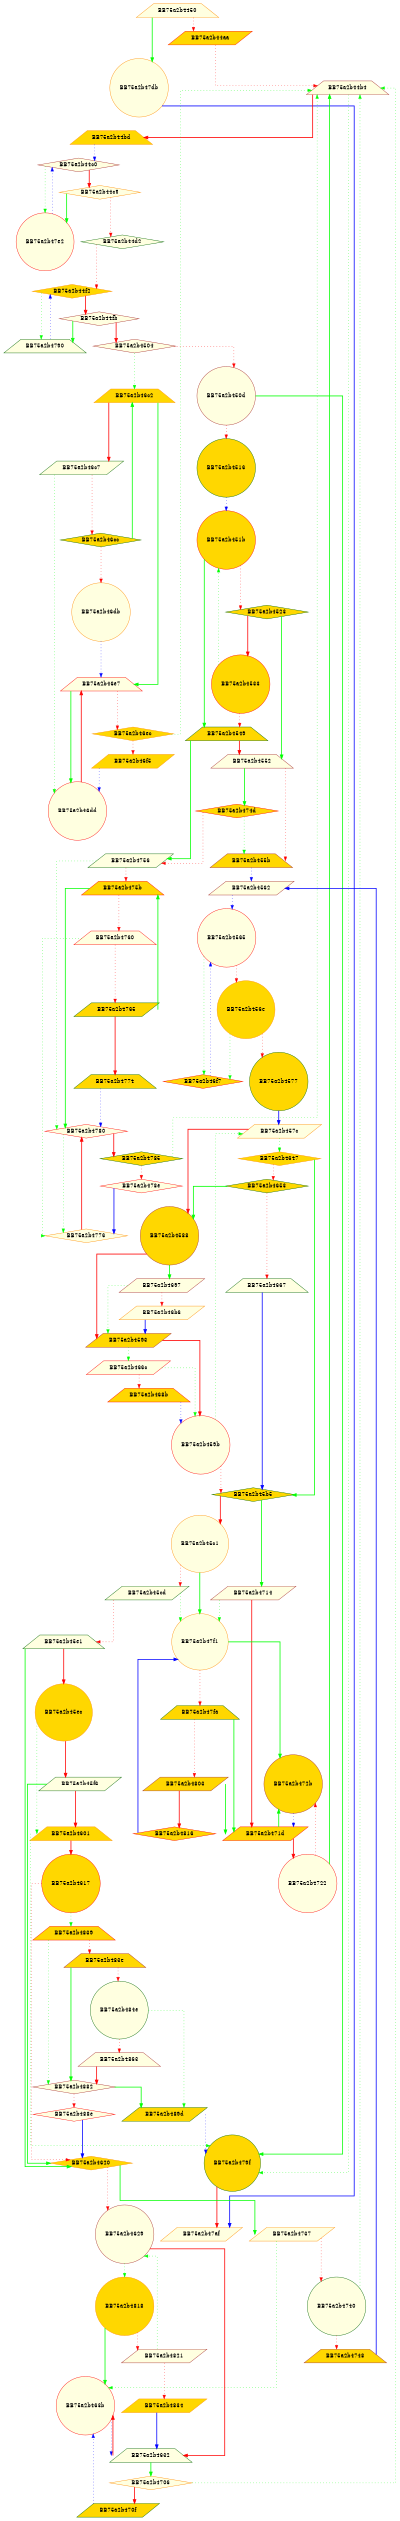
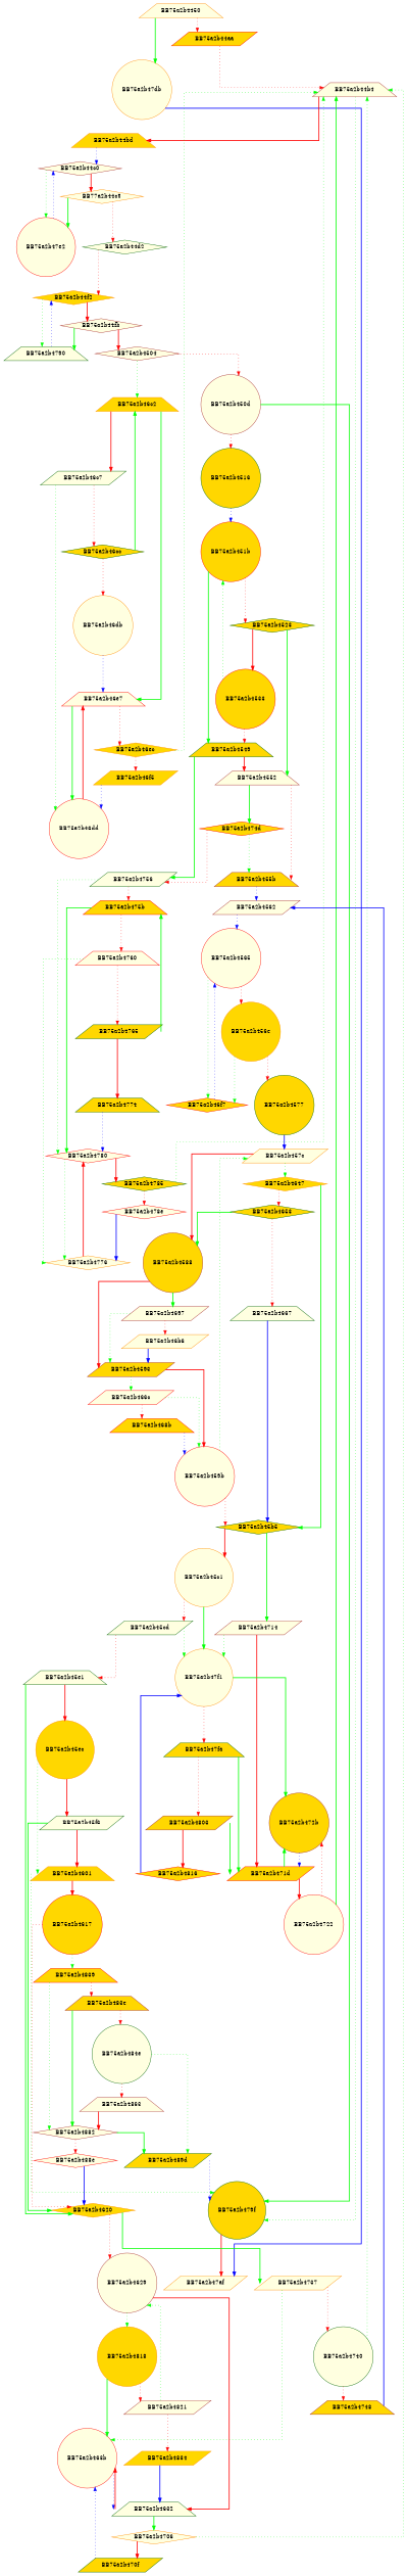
  digraph {
    splines=ortho
    node [color=darkgreen fillcolor=lightyellow shape=circle style=filled]
    edge [color=red style=dotted]
    BB75a2b4450 [color=darkorange shape=trapezium]
    BB75a2b47db [color=darkorange]
    BB75a2b44aa [color=red fillcolor=gold shape=parallelogram]
    BB75a2b47af [color=darkorange shape=parallelogram]
    BB75a2b44b4 [color=brown shape=trapezium]
    BB75a2b479f [fillcolor=gold]
    BB75a2b44bd [color=darkorange fillcolor=gold shape=trapezium]
    BB75a2b44c0 [color=brown shape=diamond]
    BB75a2b47e2 [color=red]
-   BB75a2b44c9 [color=darkorange shape=diamond]
+   BB75a2b44c9 [color=darkorange shape=diamond label=BB77a2b44c9]
    BB75a2b44d2 [shape=diamond]
    BB75a2b44f2 [color=darkorange fillcolor=gold shape=diamond]
    BB75a2b4790 [shape=trapezium]
    BB75a2b44fb [color=brown shape=diamond]
    BB75a2b4504 [color=brown shape=diamond]
    BB75a2b46c2 [color=darkorange fillcolor=gold shape=trapezium]
    BB75a2b450d [color=brown]
    BB75a2b46e7 [color=red shape=trapezium]
    BB75a2b46c7 [shape=parallelogram]
    BB75a2b4516 [fillcolor=gold]
    BB75a2b46dd [color=red]
    BB75a2b46ec [color=darkorange fillcolor=gold shape=diamond]
    BB75a2b46cc [fillcolor=gold shape=diamond]
    BB75a2b451b [color=red fillcolor=gold]
    BB75a2b4549 [fillcolor=gold shape=trapezium]
    BB75a2b4523 [fillcolor=gold shape=diamond]
    BB75a2b4756 [shape=parallelogram]
    BB75a2b4552 [color=brown shape=trapezium]
    BB75a2b4533 [color=red fillcolor=gold]
    BB75a2b4780 [color=red shape=diamond]
    BB75a2b475b [color=red fillcolor=gold shape=trapezium]
    BB75a2b474d [color=red fillcolor=gold shape=diamond]
    BB75a2b455b [color=brown fillcolor=gold shape=trapezium]
    BB75a2b4776 [color=darkorange shape=diamond]
    BB75a2b4785 [fillcolor=gold shape=diamond]
    BB75a2b4760 [color=red shape=trapezium]
    BB75a2b4562 [color=brown shape=parallelogram]
    BB75a2b4565 [color=red]
    BB75a2b46f7 [color=red fillcolor=gold shape=diamond]
    BB75a2b456e [color=darkorange fillcolor=gold]
    BB75a2b4577 [fillcolor=gold]
    BB75a2b457c [color=darkorange shape=parallelogram]
    BB75a2b4647 [color=darkorange fillcolor=gold shape=diamond]
    BB75a2b4588 [color=brown fillcolor=gold]
    BB75a2b45b5 [fillcolor=gold shape=diamond]
    BB75a2b4653 [fillcolor=gold shape=diamond]
    BB75a2b4697 [color=brown shape=parallelogram]
    BB75a2b4593 [color=brown fillcolor=gold shape=parallelogram]
    BB75a2b4714 [color=brown shape=parallelogram]
    BB75a2b45c1 [color=darkorange]
    BB75a2b4667 [shape=trapezium]
    BB75a2b46b6 [color=darkorange shape=parallelogram]
    BB75a2b466c [color=red shape=parallelogram]
    BB75a2b459b [color=red]
    BB75a2b468b [color=red fillcolor=gold shape=trapezium]
    BB75a2b47f1 [color=darkorange]
    BB75a2b471d [color=red fillcolor=gold shape=parallelogram]
    BB75a2b45cd [shape=parallelogram]
    BB75a2b472b [color=brown fillcolor=gold]
    BB75a2b47fa [fillcolor=gold shape=trapezium]
    BB75a2b4722 [color=red]
    BB75a2b45e1 [shape=trapezium]
    BB75a2b4803 [color=brown fillcolor=gold shape=parallelogram]
    BB75a2b4620 [color=darkorange fillcolor=gold shape=diamond]
    BB75a2b45ec [color=darkorange fillcolor=gold]
    BB75a2b4737 [color=darkorange shape=parallelogram]
    BB75a2b4629 [color=brown]
    BB75a2b4601 [color=darkorange fillcolor=gold shape=trapezium]
    BB75a2b45f6 [shape=parallelogram]
    BB75a2b463b [color=red]
    BB75a2b4740
    BB75a2b4818 [color=darkorange fillcolor=gold]
    BB75a2b4632 [shape=trapezium]
    BB75a2b4617 [color=red fillcolor=gold]
    BB75a2b4839 [color=red fillcolor=gold shape=trapezium]
    BB75a2b4882 [color=brown shape=diamond]
    BB75a2b483e [color=brown fillcolor=gold shape=trapezium]
    BB75a2b489d [fillcolor=gold shape=parallelogram]
    BB75a2b488e [color=red shape=diamond]
    BB75a2b484e
    BB75a2b4748 [color=brown fillcolor=gold shape=trapezium]
    BB75a2b4821 [color=brown shape=parallelogram]
    BB75a2b4706 [color=darkorange shape=diamond]
    BB75a2b4834 [color=darkorange fillcolor=gold shape=parallelogram]
    BB75a2b470f [fillcolor=gold shape=parallelogram]
    BB75a2b46f5 [color=darkorange fillcolor=gold shape=parallelogram]
    BB75a2b46db [color=darkorange]
    BB75a2b478e [color=red shape=diamond]
    BB75a2b4765 [fillcolor=gold shape=parallelogram]
    BB75a2b4774 [fillcolor=gold shape=trapezium]
    BB75a2b4816 [color=red fillcolor=gold shape=diamond]
    BB75a2b4863 [color=brown shape=trapezium]
    BB75a2b4450 -> BB75a2b47db [color=green style=bold]
    BB75a2b4450 -> BB75a2b44aa
    BB75a2b47db -> BB75a2b47af [color=blue style=bold]
    BB75a2b44aa -> BB75a2b44b4
    BB75a2b44b4 -> BB75a2b479f [color=green]
    BB75a2b44b4 -> BB75a2b44bd [style=bold]
    BB75a2b479f -> BB75a2b47af [style=bold]
    BB75a2b44bd -> BB75a2b44c0 [color=blue]
    BB75a2b44c0 -> BB75a2b47e2 [color=green]
    BB75a2b44c0 -> BB75a2b44c9 [style=bold]
    BB75a2b47e2 -> BB75a2b44c0 [color=blue]
    BB75a2b44c9 -> BB75a2b47e2 [color=green style=bold]
    BB75a2b44c9 -> BB75a2b44d2
    BB75a2b44d2 -> BB75a2b44f2
    BB75a2b44f2 -> BB75a2b4790 [color=green]
    BB75a2b44f2 -> BB75a2b44fb [style=bold]
    BB75a2b4790 -> BB75a2b44f2 [color=blue]
    BB75a2b44fb -> BB75a2b4790 [color=green style=bold]
    BB75a2b44fb -> BB75a2b4504 [style=bold]
    BB75a2b4504 -> BB75a2b46c2 [color=green]
    BB75a2b4504 -> BB75a2b450d
    BB75a2b46c2 -> BB75a2b46e7 [color=green style=bold]
    BB75a2b46c2 -> BB75a2b46c7 [style=bold]
    BB75a2b450d -> BB75a2b479f [color=green style=bold]
    BB75a2b450d -> BB75a2b4516
    BB75a2b46e7 -> BB75a2b46dd [color=green style=bold]
    BB75a2b46e7 -> BB75a2b46ec
    BB75a2b46c7 -> BB75a2b46dd [color=green]
    BB75a2b46c7 -> BB75a2b46cc
    BB75a2b4516 -> BB75a2b451b [color=blue]
    BB75a2b46dd -> BB75a2b46e7 [style=bold]
    BB75a2b46ec -> BB75a2b44b4 [color=green]
    BB75a2b46ec -> BB75a2b46f5
    BB75a2b46cc -> BB75a2b46c2 [color=green style=bold]
    BB75a2b46cc -> BB75a2b46db
    BB75a2b451b -> BB75a2b4549 [color=green style=bold]
    BB75a2b451b -> BB75a2b4523
    BB75a2b4549 -> BB75a2b4756 [color=green style=bold]
    BB75a2b4549 -> BB75a2b4552 [style=bold]
    BB75a2b4523 -> BB75a2b4552 [color=green style=bold]
    BB75a2b4523 -> BB75a2b4533 [style=bold]
    BB75a2b4756 -> BB75a2b4780 [color=green]
    BB75a2b4756 -> BB75a2b475b
    BB75a2b4552 -> BB75a2b474d [color=green style=bold]
    BB75a2b4552 -> BB75a2b455b
    BB75a2b4533 -> BB75a2b451b [color=green]
    BB75a2b4533 -> BB75a2b4549
    BB75a2b4780 -> BB75a2b4776 [color=green]
    BB75a2b4780 -> BB75a2b4785 [style=bold]
    BB75a2b475b -> BB75a2b4780 [color=green style=bold]
    BB75a2b475b -> BB75a2b4760
    BB75a2b474d -> BB75a2b4756
    BB75a2b474d -> BB75a2b455b [color=green]
    BB75a2b455b -> BB75a2b4562 [color=blue]
    BB75a2b4776 -> BB75a2b4780 [style=bold]
    BB75a2b4785 -> BB75a2b44b4 [color=green]
    BB75a2b4785 -> BB75a2b478e
    BB75a2b4760 -> BB75a2b4776 [color=green]
    BB75a2b4760 -> BB75a2b4765
    BB75a2b4562 -> BB75a2b4565 [color=blue]
    BB75a2b4565 -> BB75a2b46f7 [color=green]
    BB75a2b4565 -> BB75a2b456e
    BB75a2b46f7 -> BB75a2b4565 [color=blue]
    BB75a2b456e -> BB75a2b46f7 [color=green]
    BB75a2b456e -> BB75a2b4577
    BB75a2b4577 -> BB75a2b457c [color=blue style=bold]
    BB75a2b457c -> BB75a2b4647 [color=green]
    BB75a2b457c -> BB75a2b4588 [style=bold]
    BB75a2b4647 -> BB75a2b45b5 [color=green style=bold]
    BB75a2b4647 -> BB75a2b4653
    BB75a2b4588 -> BB75a2b4697 [color=green style=bold]
    BB75a2b4588 -> BB75a2b4593 [style=bold]
    BB75a2b45b5 -> BB75a2b4714 [color=green style=bold]
    BB75a2b45b5 -> BB75a2b45c1 [style=bold]
    BB75a2b4653 -> BB75a2b4588 [color=green style=bold]
    BB75a2b4653 -> BB75a2b4667
    BB75a2b4697 -> BB75a2b4593 [color=green]
    BB75a2b4697 -> BB75a2b46b6
    BB75a2b4593 -> BB75a2b466c [color=green]
    BB75a2b4593 -> BB75a2b459b [style=bold]
    BB75a2b4714 -> BB75a2b47f1 [color=green]
    BB75a2b4714 -> BB75a2b471d [style=bold]
    BB75a2b45c1 -> BB75a2b47f1 [color=green style=bold]
    BB75a2b45c1 -> BB75a2b45cd
    BB75a2b4667 -> BB75a2b45b5 [color=blue style=bold]
    BB75a2b46b6 -> BB75a2b4593 [color=blue style=bold]
    BB75a2b466c -> BB75a2b459b [color=green]
    BB75a2b466c -> BB75a2b468b
    BB75a2b459b -> BB75a2b457c [color=green]
    BB75a2b459b -> BB75a2b45b5
    BB75a2b468b -> BB75a2b459b [color=blue]
    BB75a2b47f1 -> BB75a2b472b [color=green style=bold]
    BB75a2b47f1 -> BB75a2b47fa
    BB75a2b471d -> BB75a2b472b [color=green style=bold]
    BB75a2b471d -> BB75a2b4722 [style=bold]
    BB75a2b45cd -> BB75a2b47f1 [color=green]
    BB75a2b45cd -> BB75a2b45e1
    BB75a2b472b -> BB75a2b471d [color=blue]
    BB75a2b47fa -> BB75a2b471d [color=green style=bold]
    BB75a2b47fa -> BB75a2b4803
    BB75a2b4722 -> BB75a2b44b4 [color=green style=bold]
    BB75a2b4722 -> BB75a2b472b
    BB75a2b45e1 -> BB75a2b4620 [color=green style=bold]
    BB75a2b45e1 -> BB75a2b45ec [style=bold]
    BB75a2b4803 -> BB75a2b471d [color=green style=bold]
    BB75a2b4803 -> BB75a2b4816 [style=bold]
    BB75a2b4620 -> BB75a2b4737 [color=green style=bold]
    BB75a2b4620 -> BB75a2b4629
    BB75a2b45ec -> BB75a2b4601 [color=green]
    BB75a2b45ec -> BB75a2b45f6 [style=bold]
    BB75a2b4737 -> BB75a2b463b [color=green]
    BB75a2b4737 -> BB75a2b4740
    BB75a2b4629 -> BB75a2b4818 [color=green]
    BB75a2b4629 -> BB75a2b4632 [style=bold]
    BB75a2b4601 -> BB75a2b479f [color=green]
    BB75a2b4601 -> BB75a2b4617 [style=bold]
    BB75a2b45f6 -> BB75a2b4620 [color=green style=bold]
    BB75a2b45f6 -> BB75a2b4601 [style=bold]
    BB75a2b463b -> BB75a2b4632 [color=blue]
    BB75a2b4740 -> BB75a2b44b4 [color=green]
    BB75a2b4740 -> BB75a2b4748
    BB75a2b4818 -> BB75a2b463b [color=green style=bold]
    BB75a2b4818 -> BB75a2b4821
    BB75a2b4632 -> BB75a2b463b [style=bold]
    BB75a2b4632 -> BB75a2b4706 [color=green style=bold]
    BB75a2b4617 -> BB75a2b4620
    BB75a2b4617 -> BB75a2b4839 [color=green]
    BB75a2b4839 -> BB75a2b4882 [color=green]
    BB75a2b4839 -> BB75a2b483e
    BB75a2b4882 -> BB75a2b489d [color=green style=bold]
    BB75a2b4882 -> BB75a2b488e
    BB75a2b483e -> BB75a2b4882 [color=green style=bold]
    BB75a2b483e -> BB75a2b484e
    BB75a2b489d -> BB75a2b479f [color=blue]
    BB75a2b488e -> BB75a2b4620 [color=blue style=bold]
    BB75a2b484e -> BB75a2b489d [color=green]
    BB75a2b484e -> BB75a2b4863
    BB75a2b4748 -> BB75a2b4562 [color=blue style=bold]
    BB75a2b4821 -> BB75a2b4629 [color=green]
    BB75a2b4821 -> BB75a2b4834
    BB75a2b4706 -> BB75a2b44b4 [color=green]
    BB75a2b4706 -> BB75a2b470f [style=bold]
    BB75a2b4834 -> BB75a2b4632 [color=blue style=bold]
    BB75a2b470f -> BB75a2b463b [color=blue]
    BB75a2b46f5 -> BB75a2b46dd [color=blue]
    BB75a2b46db -> BB75a2b46e7 [color=blue]
    BB75a2b478e -> BB75a2b4776 [color=blue style=bold]
    BB75a2b4765 -> BB75a2b475b [color=green style=bold]
    BB75a2b4765 -> BB75a2b4774 [style=bold]
    BB75a2b4774 -> BB75a2b4780 [color=blue]
    BB75a2b4816 -> BB75a2b47f1 [color=blue style=bold]
    BB75a2b4863 -> BB75a2b4882 [style=bold]
  }
